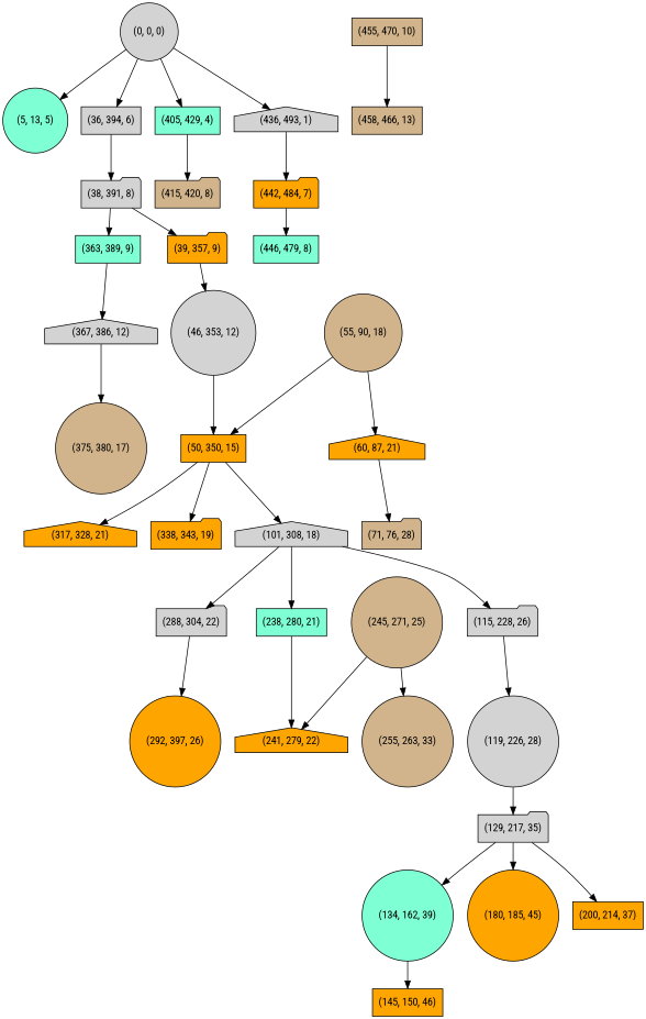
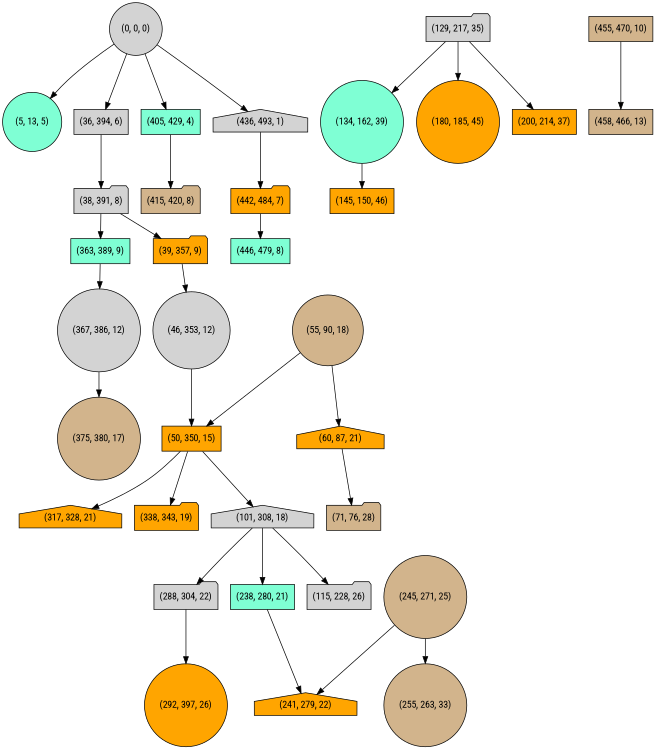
  digraph {
    fontname="Roboto Condensed"
    node [fillcolor=lightgrey fontname="Roboto Condensed" shape=circle style=filled]
    edge [fontname="Roboto Condensed"]
    "(5, 13, 5)" [fillcolor=aquamarine]
    "(0, 0, 0)"
    "(36, 394, 6)" [shape=box]
    "(405, 429, 4)" [fillcolor=aquamarine shape=box]
    "(436, 493, 1)" [shape=house]
    "(38, 391, 8)" [shape=folder]
    "(415, 420, 8)" [fillcolor=tan shape=folder]
    "(442, 484, 7)" [fillcolor=orange shape=folder]
    "(39, 357, 9)" [fillcolor=orange shape=folder]
    "(363, 389, 9)" [fillcolor=aquamarine shape=box]
    "(46, 353, 12)"
-   "(367, 386, 12)" [shape=house]
+   "(367, 386, 12)"
    "(50, 350, 15)" [fillcolor=orange shape=box]
    "(101, 308, 18)" [shape=house]
    "(317, 328, 21)" [fillcolor=orange shape=house]
    "(338, 343, 19)" [fillcolor=orange shape=folder]
    "(55, 90, 18)" [fillcolor=tan]
    "(60, 87, 21)" [fillcolor=orange shape=house]
    "(115, 228, 26)" [shape=folder]
    "(238, 280, 21)" [fillcolor=aquamarine shape=box]
    "(288, 304, 22)" [shape=folder]
    "(71, 76, 28)" [fillcolor=tan shape=folder]
-   "(119, 226, 28)"
    "(241, 279, 22)" [fillcolor=orange shape=house]
    n25 [fillcolor=orange label="(292, 397, 26)"]
    "(129, 217, 35)" [shape=folder]
    "(134, 162, 39)" [fillcolor=aquamarine]
    "(180, 185, 45)" [fillcolor=orange]
    "(200, 214, 37)" [fillcolor=orange shape=box]
    "(145, 150, 46)" [fillcolor=orange shape=box]
    "(245, 271, 25)" [fillcolor=tan]
    "(255, 263, 33)" [fillcolor=tan]
    "(375, 380, 17)" [fillcolor=tan]
    "(446, 479, 8)" [fillcolor=aquamarine shape=box]
    "(455, 470, 10)" [fillcolor=tan shape=box]
    "(458, 466, 13)" [fillcolor=tan shape=box]
    "(0, 0, 0)" -> "(5, 13, 5)"
    "(0, 0, 0)" -> "(36, 394, 6)"
    "(0, 0, 0)" -> "(405, 429, 4)"
    "(0, 0, 0)" -> "(436, 493, 1)"
    "(36, 394, 6)" -> "(38, 391, 8)"
    "(405, 429, 4)" -> "(415, 420, 8)"
    "(436, 493, 1)" -> "(442, 484, 7)"
    "(38, 391, 8)" -> "(39, 357, 9)"
    "(38, 391, 8)" -> "(363, 389, 9)"
    "(442, 484, 7)" -> "(446, 479, 8)"
    "(39, 357, 9)" -> "(46, 353, 12)"
    "(363, 389, 9)" -> "(367, 386, 12)"
    "(46, 353, 12)" -> "(50, 350, 15)"
    "(367, 386, 12)" -> "(375, 380, 17)"
    "(50, 350, 15)" -> "(101, 308, 18)"
    "(50, 350, 15)" -> "(317, 328, 21)"
    "(50, 350, 15)" -> "(338, 343, 19)"
    "(101, 308, 18)" -> "(115, 228, 26)"
    "(101, 308, 18)" -> "(238, 280, 21)"
    "(101, 308, 18)" -> "(288, 304, 22)"
    "(55, 90, 18)" -> "(50, 350, 15)"
    "(55, 90, 18)" -> "(60, 87, 21)"
    "(60, 87, 21)" -> "(71, 76, 28)"
-   "(115, 228, 26)" -> "(119, 226, 28)"
    "(238, 280, 21)" -> "(241, 279, 22)"
    "(288, 304, 22)" -> n25
-   "(119, 226, 28)" -> "(129, 217, 35)"
    "(129, 217, 35)" -> "(134, 162, 39)"
    "(129, 217, 35)" -> "(180, 185, 45)"
    "(129, 217, 35)" -> "(200, 214, 37)"
    "(134, 162, 39)" -> "(145, 150, 46)"
    "(245, 271, 25)" -> "(241, 279, 22)"
    "(245, 271, 25)" -> "(255, 263, 33)"
    "(455, 470, 10)" -> "(458, 466, 13)"
  }
